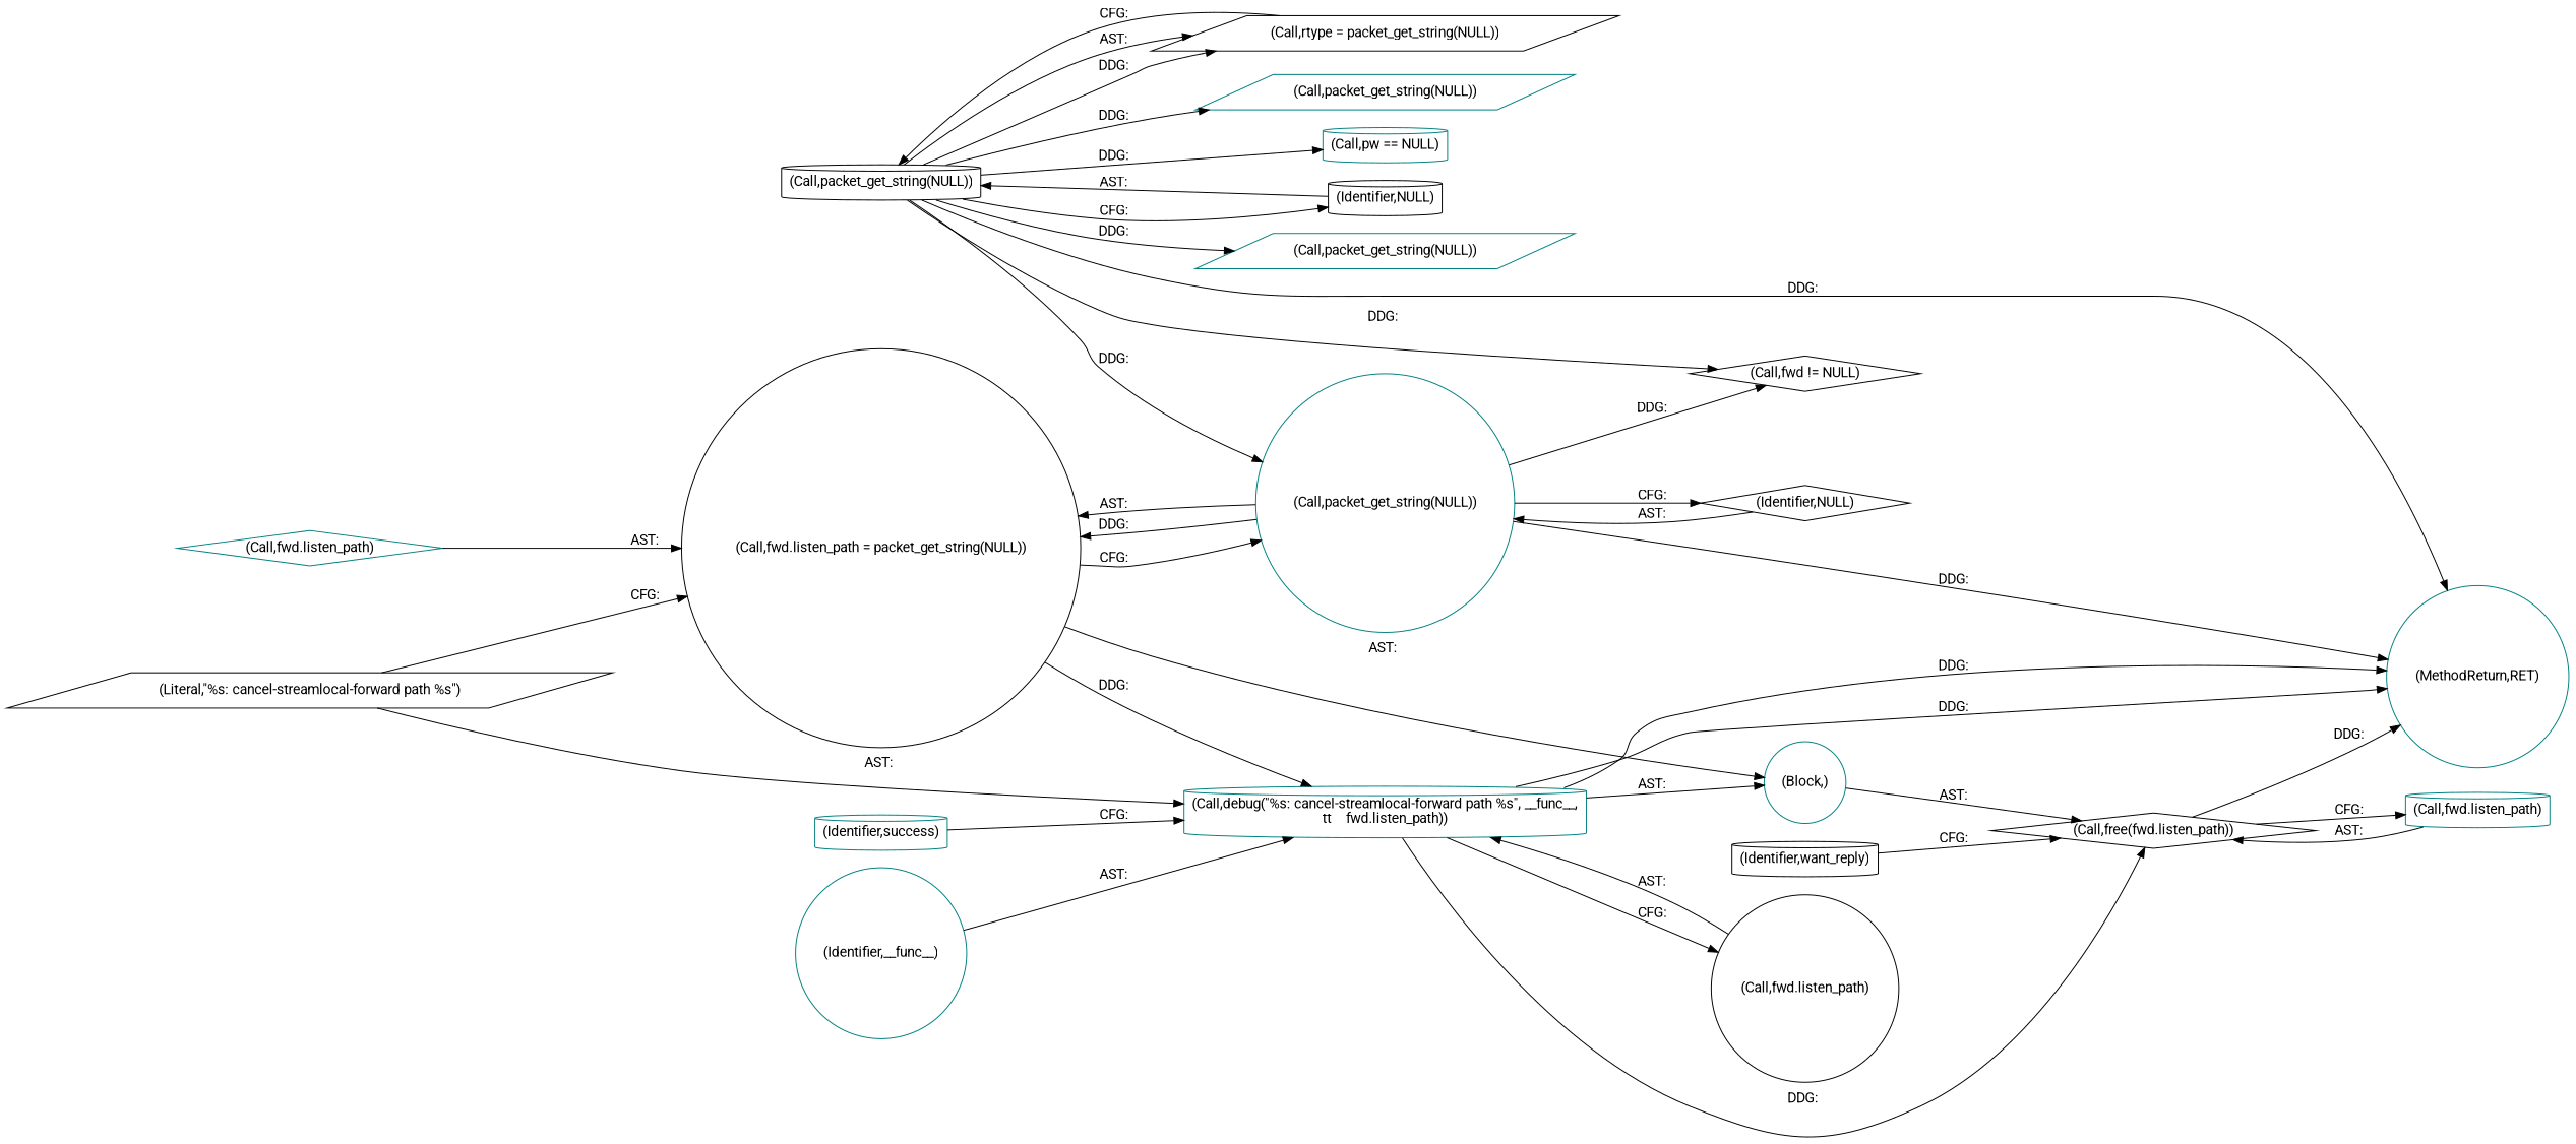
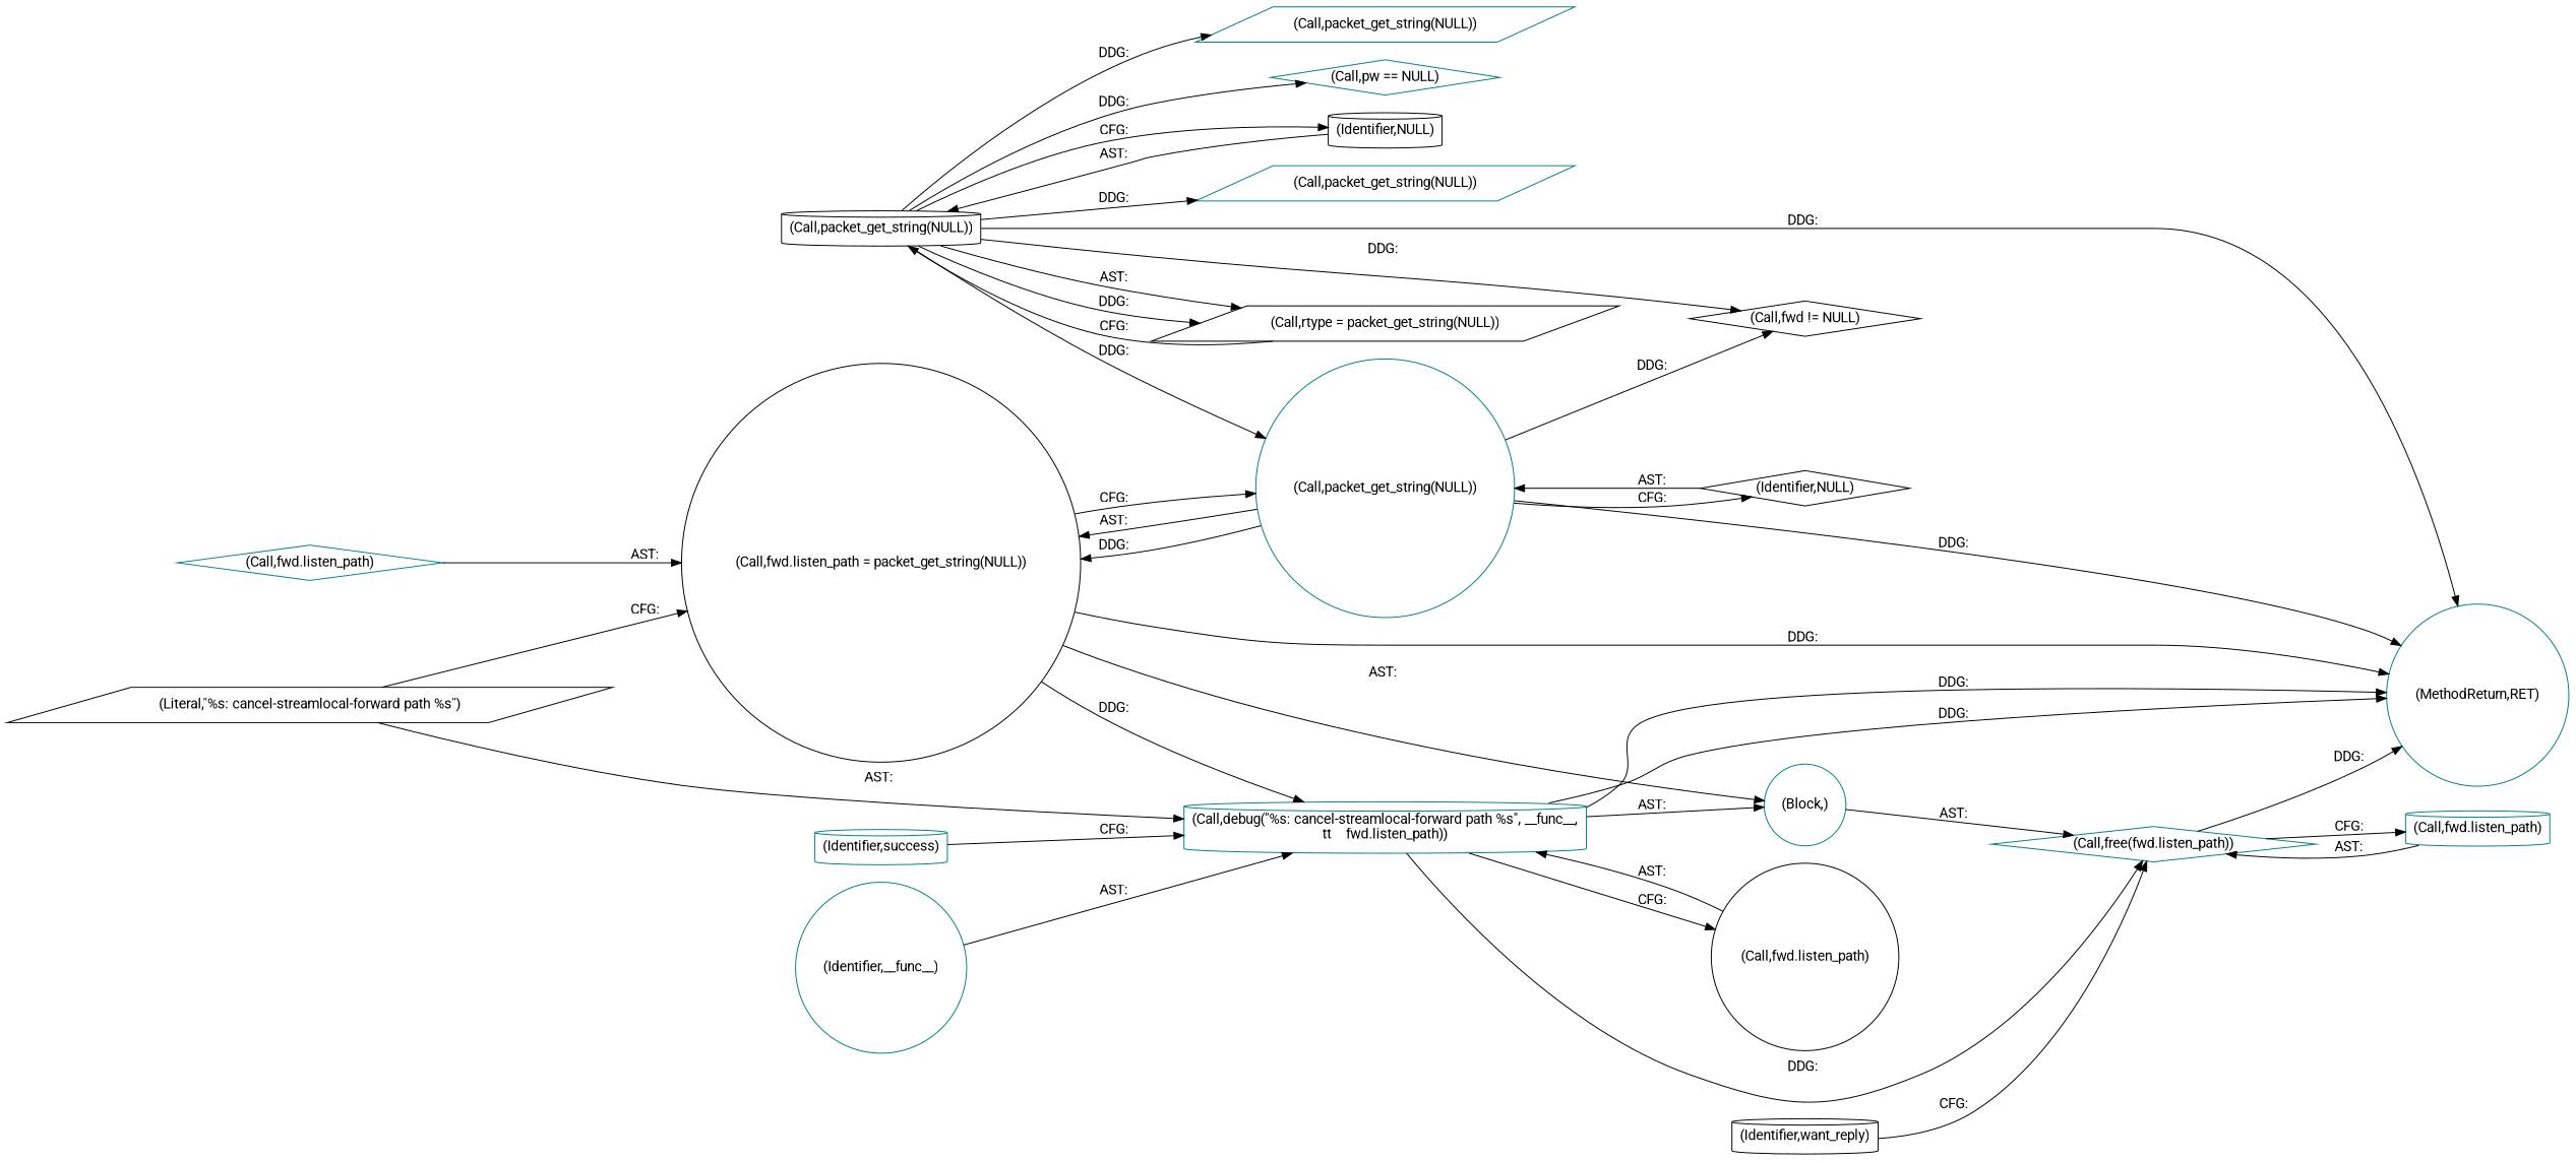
  digraph {
    fontname=Roboto
    rankdir=LR
    node [color=teal fontname=Roboto shape=cylinder]
    edge [fontname=Roboto]
-   n1 [color=black label="(Call,free(fwd.listen_path))" shape=diamond]
+   n1 [label="(Call,free(fwd.listen_path))" shape=diamond]
    n2 [label="(Call,fwd.listen_path)"]
    n3 [label="(MethodReturn,RET)" shape=circle]
    n4 [label="(Block,)" shape=circle]
    n5 [label="(Call,debug(\"%s: cancel-streamlocal-forward path %s\", __func__,\n\t\t    fwd.listen_path))"]
    n6 [color=black label="(Call,fwd.listen_path)" shape=circle]
    n7 [color=black label="(Call,fwd.listen_path = packet_get_string(NULL))" shape=circle]
    n8 [label="(Call,packet_get_string(NULL))" shape=circle]
    n9 [color=black label="(Call,fwd != NULL)" shape=diamond]
    n10 [color=black label="(Identifier,NULL)" shape=diamond]
    n11 [color=black label="(Call,packet_get_string(NULL))"]
    n12 [color=black label="(Call,rtype = packet_get_string(NULL))" shape=parallelogram]
    n13 [label="(Call,packet_get_string(NULL))" shape=parallelogram]
-   n14 [label="(Call,pw == NULL)"]
+   n14 [label="(Call,pw == NULL)" shape=diamond]
    n15 [color=black label="(Identifier,NULL)"]
    n16 [label="(Call,packet_get_string(NULL))" shape=parallelogram]
    n17 [color=black label="(Literal,\"%s: cancel-streamlocal-forward path %s\")" shape=parallelogram]
    n18 [color=black label="(Identifier,want_reply)"]
    n19 [label="(Identifier,success)"]
    n20 [label="(Identifier,__func__)" shape=circle]
    n21 [label="(Call,fwd.listen_path)" shape=diamond]
    n1 -> n2 [label="CFG: "]
    n1 -> n3 [label="DDG: "]
    n2 -> n1 [label="AST: "]
    n4 -> n1 [label="AST: "]
    n5 -> n1 [label="DDG: "]
    n5 -> n3 [label="DDG: "]
    n5 -> n3 [label="DDG: "]
    n5 -> n4 [label="AST: "]
    n5 -> n6 [label="CFG: "]
    n6 -> n5 [label="AST: "]
+   n7 -> n3 [label="DDG: "]
    n7 -> n4 [label="AST: "]
    n7 -> n5 [label="DDG: "]
    n7 -> n8 [label="CFG: "]
    n8 -> n3 [label="DDG: "]
    n8 -> n7 [label="AST: "]
    n8 -> n7 [label="DDG: "]
    n8 -> n9 [label="DDG: "]
    n8 -> n10 [label="CFG: "]
    n10 -> n8 [label="AST: "]
    n11 -> n3 [label="DDG: "]
    n11 -> n8 [label="DDG: "]
    n11 -> n9 [label="DDG: "]
    n11 -> n12 [label="AST: "]
    n11 -> n12 [label="DDG: "]
    n11 -> n13 [label="DDG: "]
    n11 -> n14 [label="DDG: "]
    n11 -> n15 [label="CFG: "]
    n11 -> n16 [label="DDG: "]
    n12 -> n11 [label="CFG: "]
    n15 -> n11 [label="AST: "]
    n17 -> n5 [label="AST: "]
    n17 -> n7 [label="CFG: "]
    n18 -> n1 [label="CFG: "]
    n19 -> n5 [label="CFG: "]
    n20 -> n5 [label="AST: "]
    n21 -> n7 [label="AST: "]
  }
